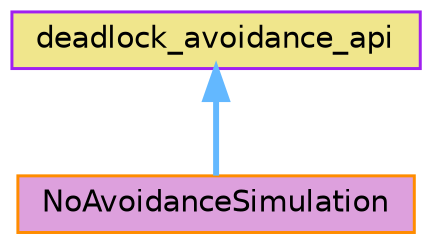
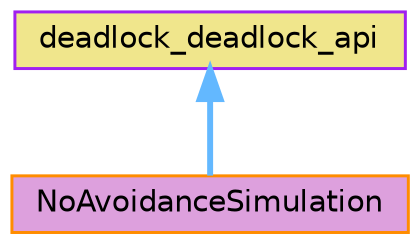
  digraph {
    node [fontname=Helvetica fontsize=10 shape=box style=filled]
    n1 [color=darkorange fillcolor=plum fontcolor=black height=0.2 label=NoAvoidanceSimulation width=0.4]
-   n2 [color=purple fillcolor=khaki height=0.2 label=deadlock_avoidance_api width=0.4]
+   n2 [color=purple fillcolor=khaki height=0.2 label=deadlock_deadlock_api width=0.4]
    n2 -> n1 [color=steelblue1 dir=back fontname=Helvetica fontsize=10 labelfontname=Helvetica labelfontsize=10 style=bold]
  }
